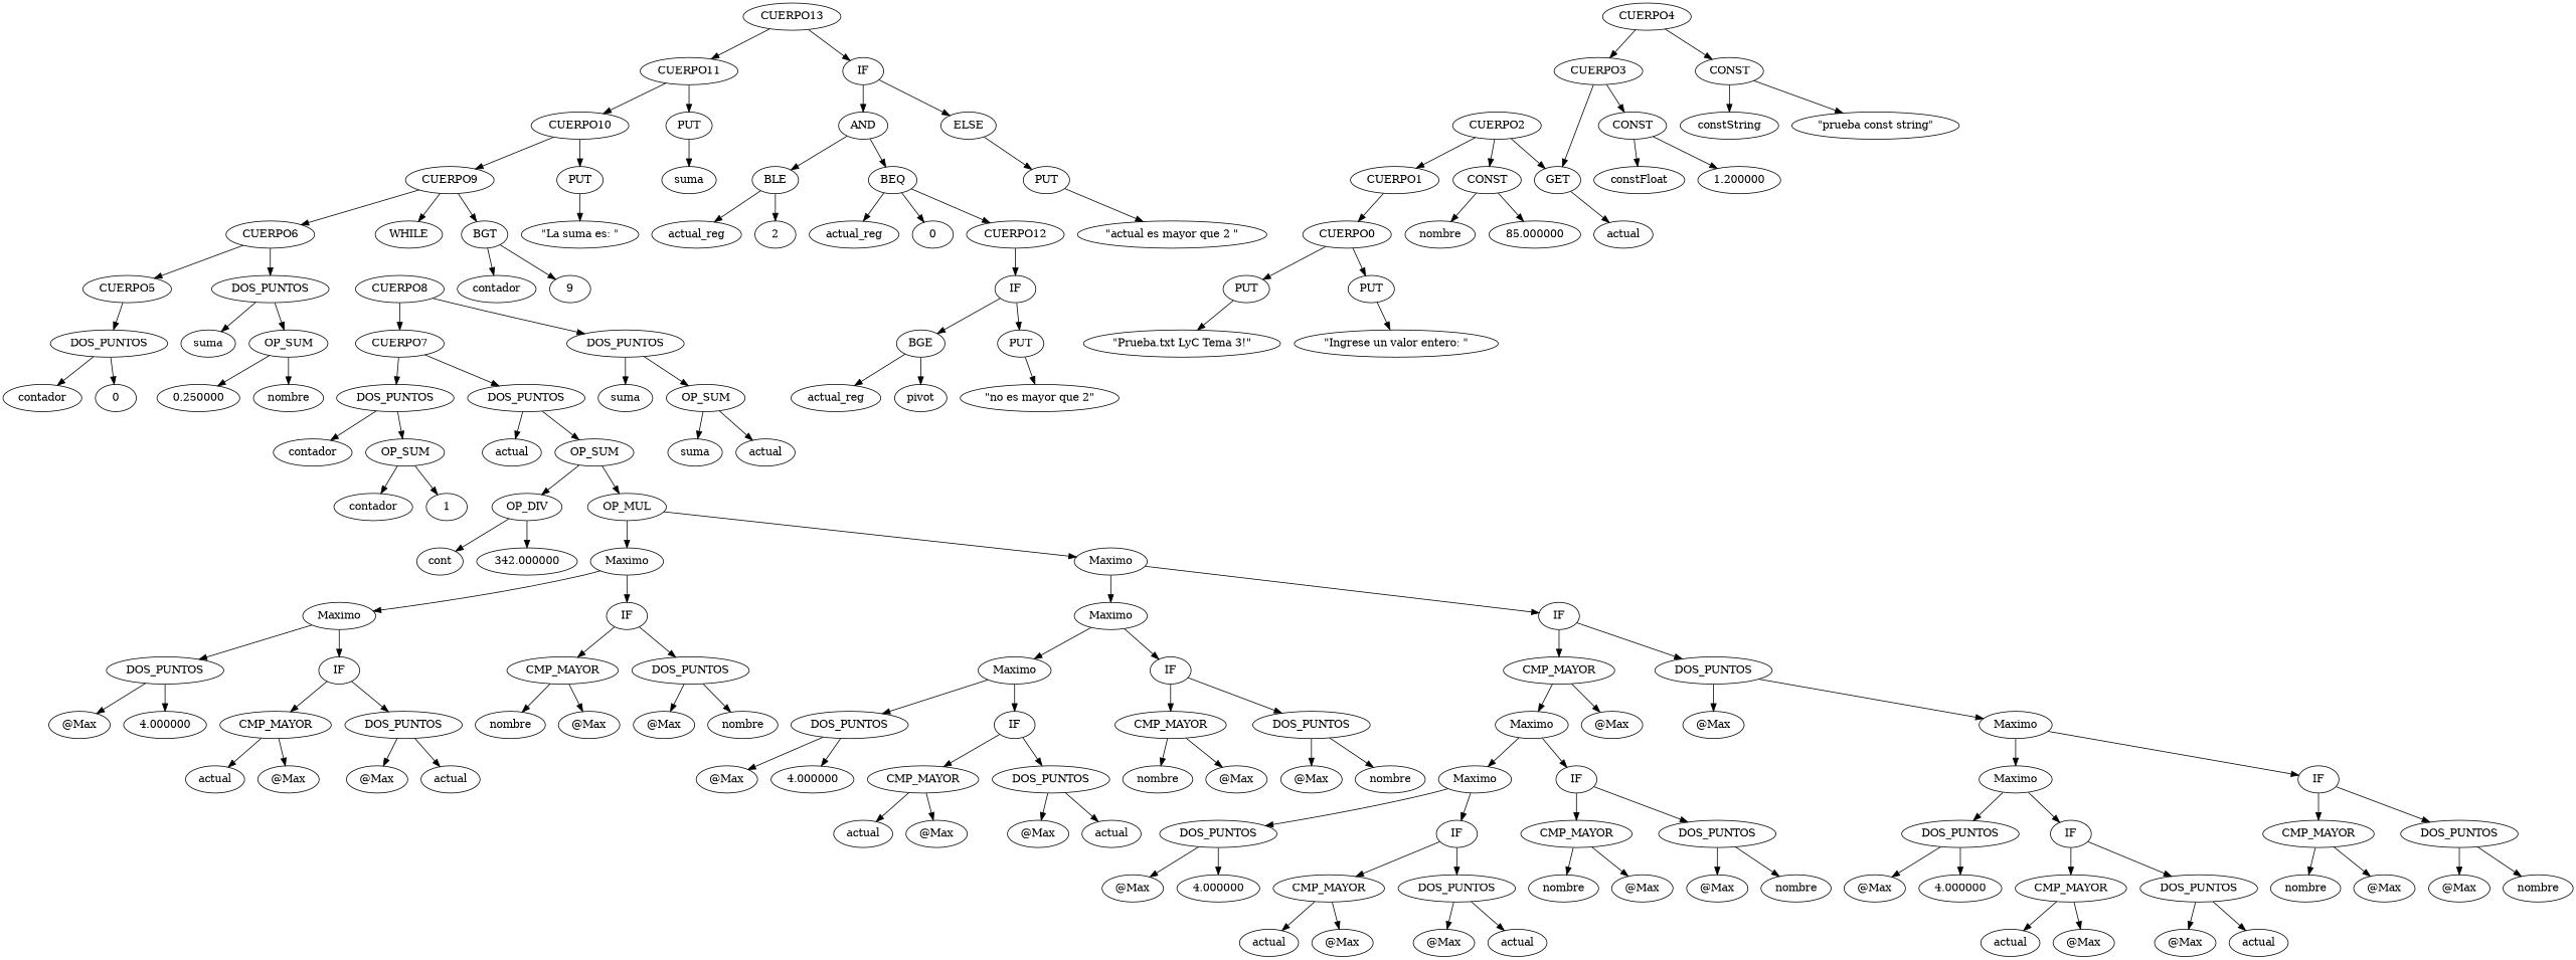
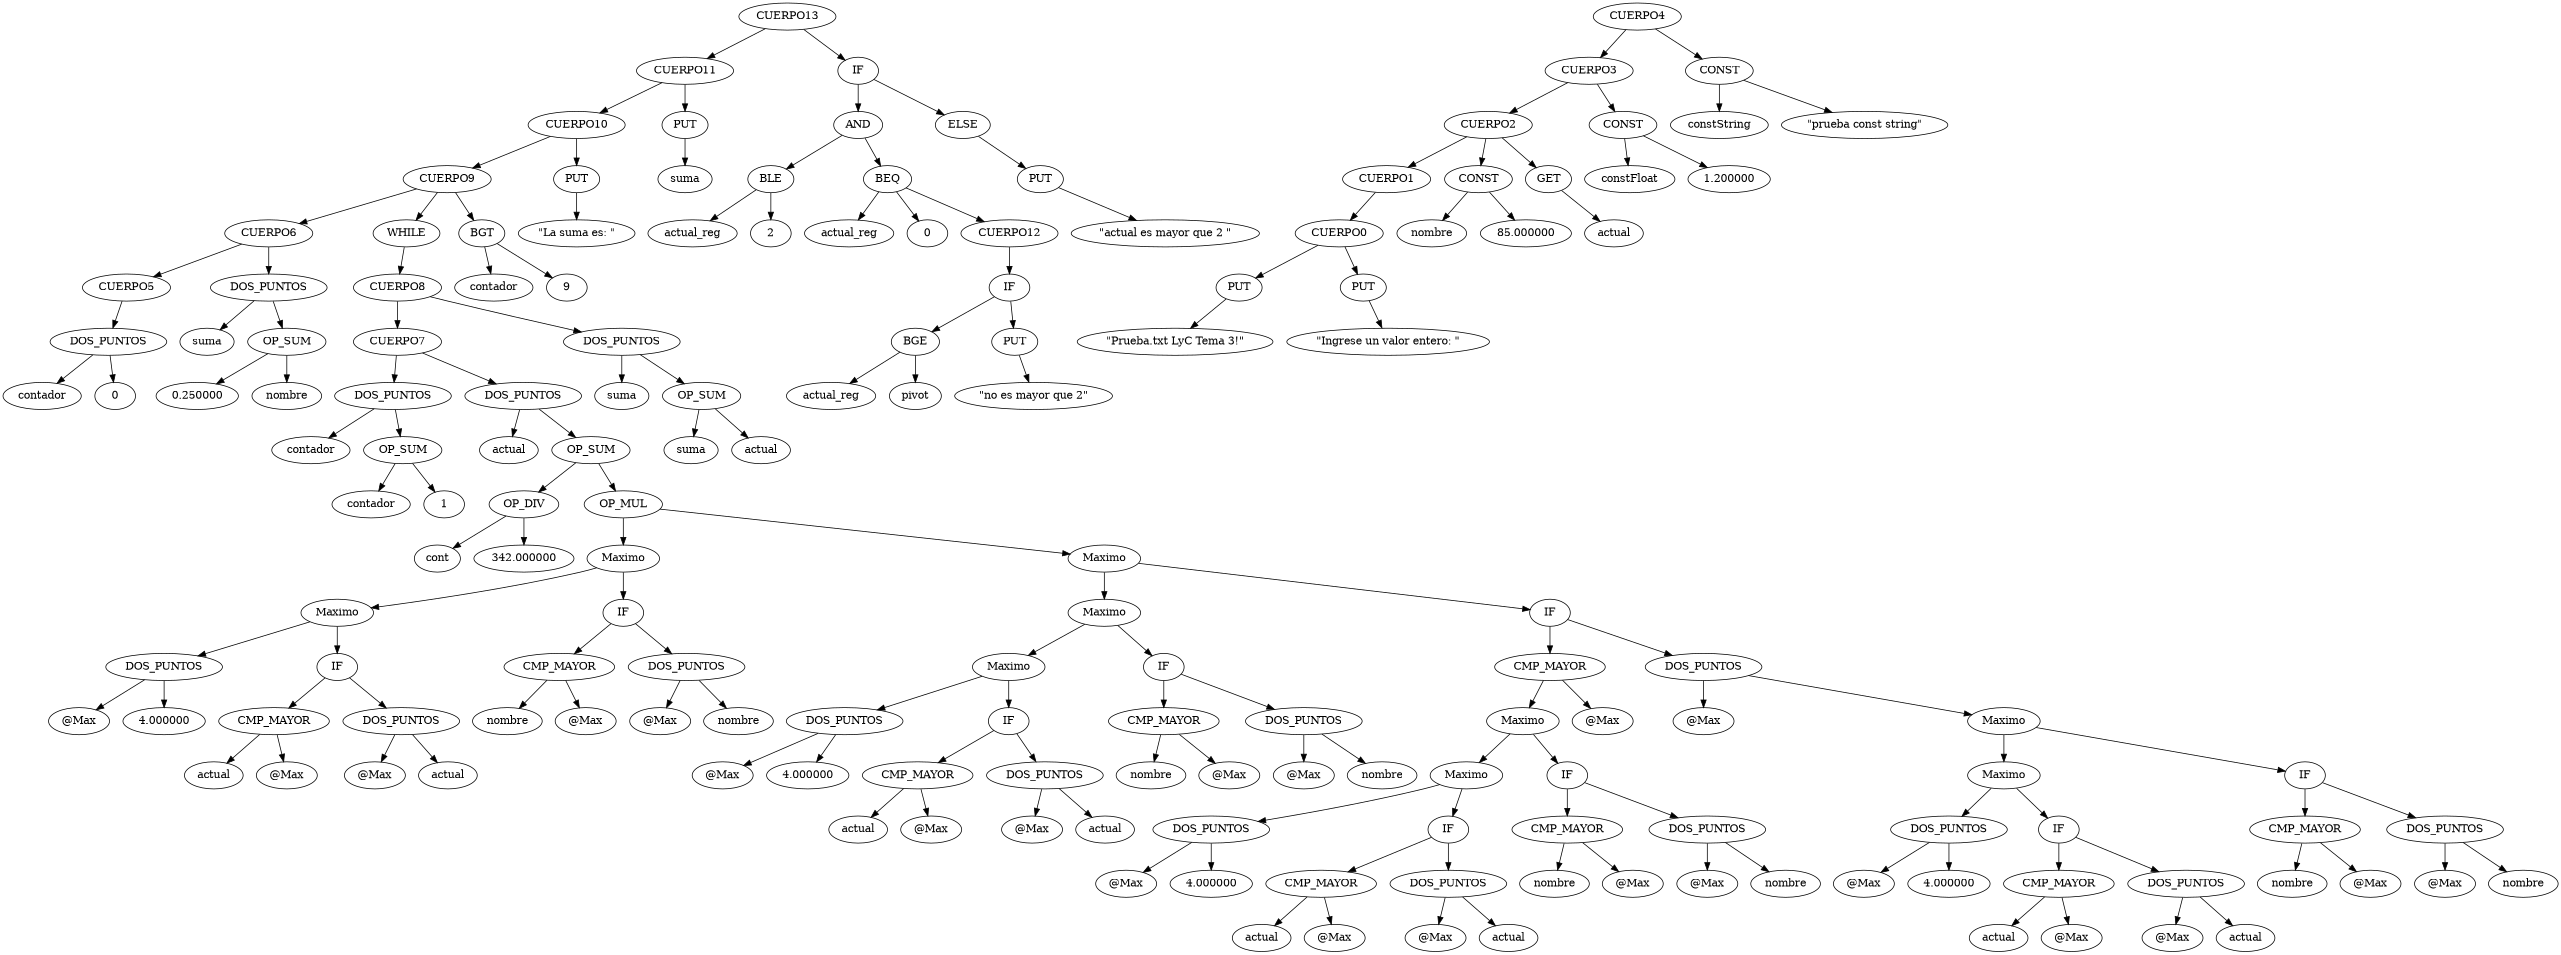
  digraph {
    n1 [label=<CUERPO13>]
    n2 [label=<CUERPO11>]
    n3 [label=<IF>]
    n4 [label=<CUERPO10>]
    n5 [label=<PUT>]
    n6 [label=<AND>]
    n7 [label=<ELSE>]
    n8 [label=<CUERPO9>]
    n9 [label=<PUT>]
    n10 [label=<suma>]
    n11 [label=<CUERPO6>]
    n12 [label=<WHILE>]
    n13 [label=<BGT>]
    n14 [label=<"La suma es: ">]
    n15 [label=<CUERPO5>]
    n16 [label=<DOS_PUNTOS>]
    n17 [label=<CUERPO8>]
    n18 [label=<DOS_PUNTOS>]
    n19 [label=<suma>]
    n20 [label=<OP_SUM>]
    n21 [label=<CUERPO4>]
    n22 [label=<CUERPO3>]
    n23 [label=<CONST>]
    n24 [label=<contador>]
    n25 [label=<0>]
    n26 [label=<CUERPO2>]
    n27 [label=<CONST>]
    n28 [label=<constString>]
    n29 [label=<"prueba const string">]
    n30 [label=<CUERPO1>]
    n31 [label=<CONST>]
    n32 [label=<GET>]
    n33 [label=<constFloat>]
    n34 [label=<1.200000>]
    n35 [label=<CUERPO0>]
    n36 [label=<nombre>]
    n37 [label=<85.000000>]
    n38 [label=<PUT>]
    n39 [label=<PUT>]
    n40 [label=<actual>]
    n41 [label=<"Prueba.txt LyC Tema 3!">]
    n42 [label=<"Ingrese un valor entero: ">]
    n43 [label=<0.250000>]
    n44 [label=<nombre>]
    n45 [label=<contador>]
    n46 [label=<9>]
    n47 [label=<CUERPO7>]
    n48 [label=<DOS_PUNTOS>]
    n49 [label=<DOS_PUNTOS>]
    n50 [label=<DOS_PUNTOS>]
    n51 [label=<suma>]
    n52 [label=<OP_SUM>]
    n53 [label=<contador>]
    n54 [label=<OP_SUM>]
    n55 [label=<actual>]
    n56 [label=<OP_SUM>]
    n57 [label=<contador>]
    n58 [label=<1>]
    n59 [label=<OP_DIV>]
    n60 [label=<OP_MUL>]
    n61 [label=<cont>]
    n62 [label=<342.000000>]
    n63 [label=<Maximo>]
    n64 [label=<Maximo>]
    n65 [label=<Maximo>]
    n66 [label=<IF>]
    n67 [label=<Maximo>]
    n68 [label=<IF>]
    n69 [label=<DOS_PUNTOS>]
    n70 [label=<IF>]
    n71 [label=<CMP_MAYOR>]
    n72 [label=<DOS_PUNTOS>]
    n73 [label=<@Max>]
    n74 [label=<4.000000>]
    n75 [label=<CMP_MAYOR>]
    n76 [label=<DOS_PUNTOS>]
    n77 [label=<actual>]
    n78 [label=<@Max>]
    n79 [label=<@Max>]
    n80 [label=<actual>]
    n81 [label=<nombre>]
    n82 [label=<@Max>]
    n83 [label=<@Max>]
    n84 [label=<nombre>]
    n85 [label=<Maximo>]
    n86 [label=<IF>]
    n87 [label=<CMP_MAYOR>]
    n88 [label=<DOS_PUNTOS>]
    n89 [label=<DOS_PUNTOS>]
    n90 [label=<IF>]
    n91 [label=<CMP_MAYOR>]
    n92 [label=<DOS_PUNTOS>]
    n93 [label=<@Max>]
    n94 [label=<4.000000>]
    n95 [label=<CMP_MAYOR>]
    n96 [label=<DOS_PUNTOS>]
    n97 [label=<actual>]
    n98 [label=<@Max>]
    n99 [label=<@Max>]
    n100 [label=<actual>]
    n101 [label=<nombre>]
    n102 [label=<@Max>]
    n103 [label=<@Max>]
    n104 [label=<nombre>]
    n105 [label=<Maximo>]
    n106 [label=<@Max>]
    n107 [label=<@Max>]
    n108 [label=<Maximo>]
    n109 [label=<Maximo>]
    n110 [label=<IF>]
    n111 [label=<DOS_PUNTOS>]
    n112 [label=<IF>]
    n113 [label=<CMP_MAYOR>]
    n114 [label=<DOS_PUNTOS>]
    n115 [label=<@Max>]
    n116 [label=<4.000000>]
    n117 [label=<CMP_MAYOR>]
    n118 [label=<DOS_PUNTOS>]
    n119 [label=<actual>]
    n120 [label=<@Max>]
    n121 [label=<@Max>]
    n122 [label=<actual>]
    n123 [label=<nombre>]
    n124 [label=<@Max>]
    n125 [label=<@Max>]
    n126 [label=<nombre>]
    n127 [label=<Maximo>]
    n128 [label=<IF>]
    n129 [label=<DOS_PUNTOS>]
    n130 [label=<IF>]
    n131 [label=<CMP_MAYOR>]
    n132 [label=<DOS_PUNTOS>]
    n133 [label=<@Max>]
    n134 [label=<4.000000>]
    n135 [label=<CMP_MAYOR>]
    n136 [label=<DOS_PUNTOS>]
    n137 [label=<actual>]
    n138 [label=<@Max>]
    n139 [label=<@Max>]
    n140 [label=<actual>]
    n141 [label=<nombre>]
    n142 [label=<@Max>]
    n143 [label=<@Max>]
    n144 [label=<nombre>]
    n145 [label=<suma>]
    n146 [label=<actual>]
    n147 [label=<BLE>]
    n148 [label=<BEQ>]
    n149 [label=<PUT>]
    n150 [label=<actual_reg>]
    n151 [label=<2>]
    n152 [label=<actual_reg>]
    n153 [label=<0>]
    n154 [label=<CUERPO12>]
    n155 [label=<"actual es mayor que 2 ">]
    n156 [label=<IF>]
    n157 [label=<BGE>]
    n158 [label=<PUT>]
    n159 [label=<actual_reg>]
    n160 [label=<pivot>]
    n161 [label=<"no es mayor que 2">]
    n1 -> n2
    n1 -> n3
    n2 -> n4
    n2 -> n5
    n3 -> n6
    n3 -> n7
    n4 -> n8
    n4 -> n9
    n5 -> n10
    n6 -> n147
    n6 -> n148
    n7 -> n149
    n8 -> n11
    n8 -> n12
    n8 -> n13
    n9 -> n14
    n11 -> n15
    n11 -> n16
+   n12 -> n17
    n13 -> n45
    n13 -> n46
    n15 -> n18
    n16 -> n19
    n16 -> n20
    n17 -> n47
    n17 -> n48
    n18 -> n24
    n18 -> n25
    n20 -> n43
    n20 -> n44
    n21 -> n22
    n21 -> n23
-   n22 -> n32
+   n22 -> n26
    n22 -> n27
    n23 -> n28
    n23 -> n29
    n26 -> n30
    n26 -> n31
    n26 -> n32
    n27 -> n33
    n27 -> n34
    n30 -> n35
    n31 -> n36
    n31 -> n37
    n32 -> n40
    n35 -> n38
    n35 -> n39
    n38 -> n41
    n39 -> n42
    n47 -> n49
    n47 -> n50
    n48 -> n51
    n48 -> n52
    n49 -> n53
    n49 -> n54
    n50 -> n55
    n50 -> n56
    n52 -> n145
    n52 -> n146
    n54 -> n57
    n54 -> n58
    n56 -> n59
    n56 -> n60
    n59 -> n61
    n59 -> n62
    n60 -> n63
    n60 -> n64
    n63 -> n65
    n63 -> n66
    n64 -> n67
    n64 -> n68
    n65 -> n69
    n65 -> n70
    n66 -> n71
    n66 -> n72
    n67 -> n85
    n67 -> n86
    n68 -> n87
    n68 -> n88
    n69 -> n73
    n69 -> n74
    n70 -> n75
    n70 -> n76
    n71 -> n81
    n71 -> n82
    n72 -> n83
    n72 -> n84
    n75 -> n77
    n75 -> n78
    n76 -> n79
    n76 -> n80
    n85 -> n89
    n85 -> n90
    n86 -> n91
    n86 -> n92
    n87 -> n105
    n87 -> n106
    n88 -> n107
    n88 -> n108
    n89 -> n93
    n89 -> n94
    n90 -> n95
    n90 -> n96
    n91 -> n101
    n91 -> n102
    n92 -> n103
    n92 -> n104
    n95 -> n97
    n95 -> n98
    n96 -> n99
    n96 -> n100
    n105 -> n109
    n105 -> n110
    n108 -> n127
    n108 -> n128
    n109 -> n111
    n109 -> n112
    n110 -> n113
    n110 -> n114
    n111 -> n115
    n111 -> n116
    n112 -> n117
    n112 -> n118
    n113 -> n123
    n113 -> n124
    n114 -> n125
    n114 -> n126
    n117 -> n119
    n117 -> n120
    n118 -> n121
    n118 -> n122
    n127 -> n129
    n127 -> n130
    n128 -> n131
    n128 -> n132
    n129 -> n133
    n129 -> n134
    n130 -> n135
    n130 -> n136
    n131 -> n141
    n131 -> n142
    n132 -> n143
    n132 -> n144
    n135 -> n137
    n135 -> n138
    n136 -> n139
    n136 -> n140
    n147 -> n150
    n147 -> n151
    n148 -> n152
    n148 -> n153
    n148 -> n154
    n149 -> n155
    n154 -> n156
    n156 -> n157
    n156 -> n158
    n157 -> n159
    n157 -> n160
    n158 -> n161
  }
